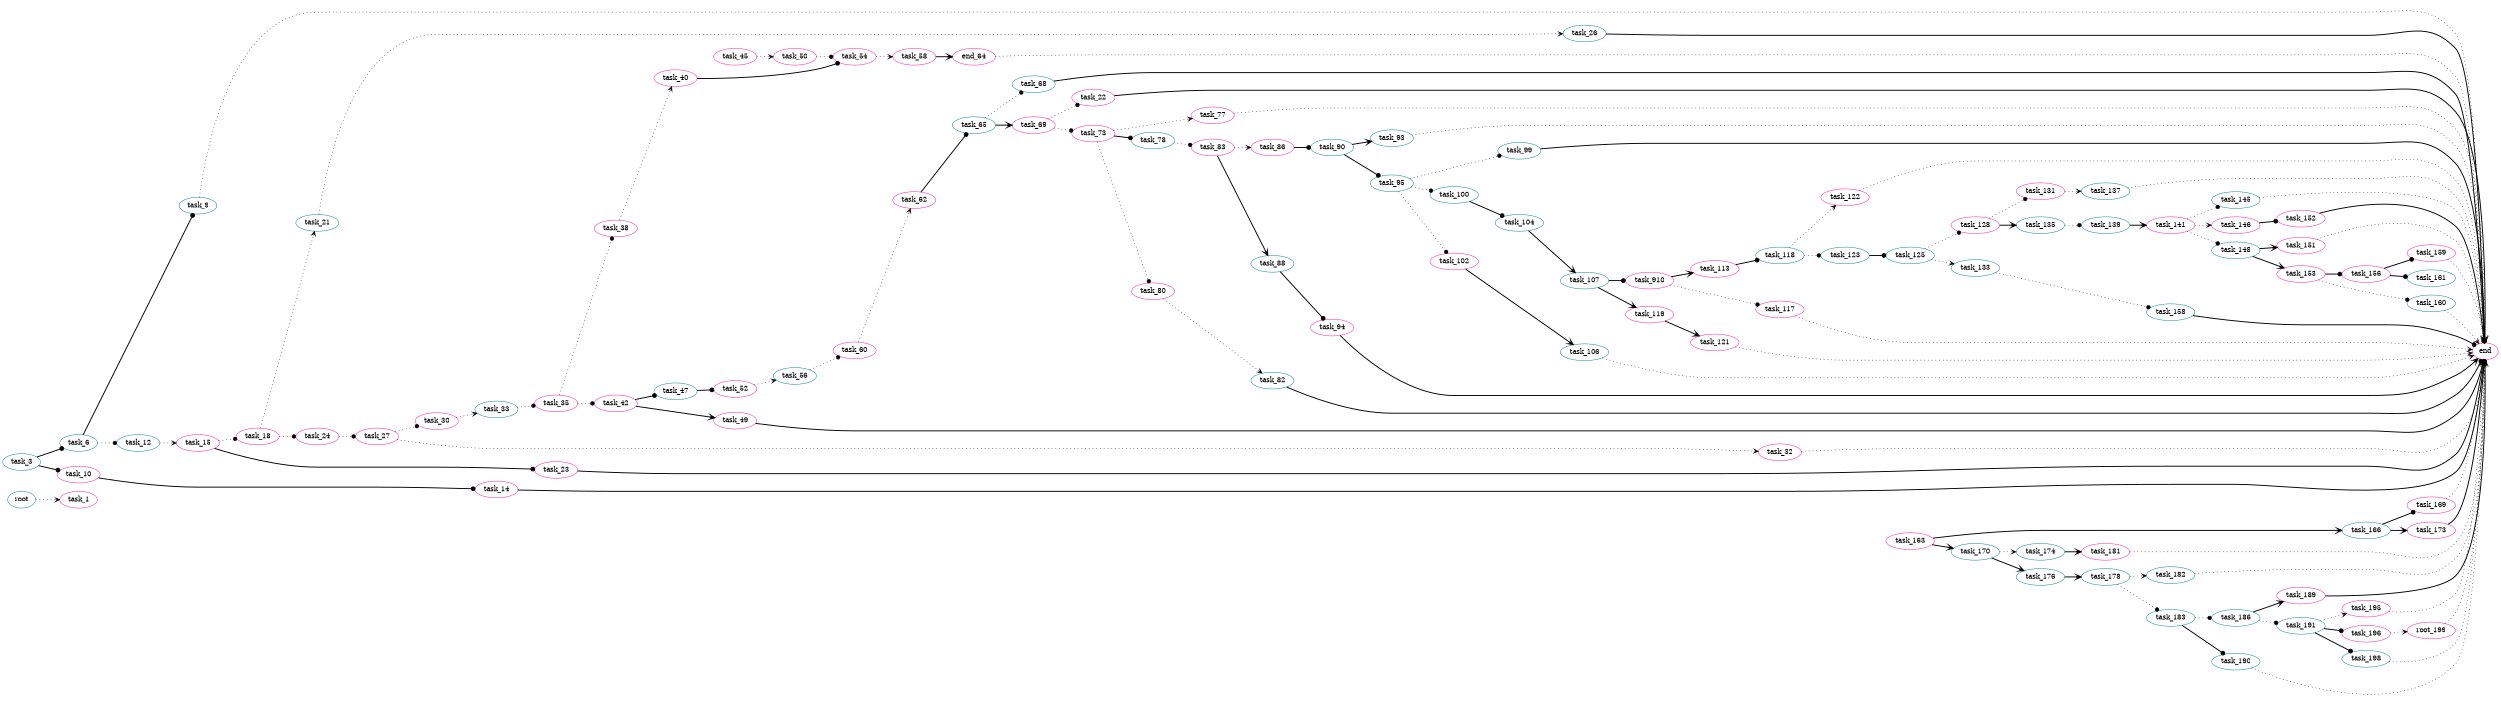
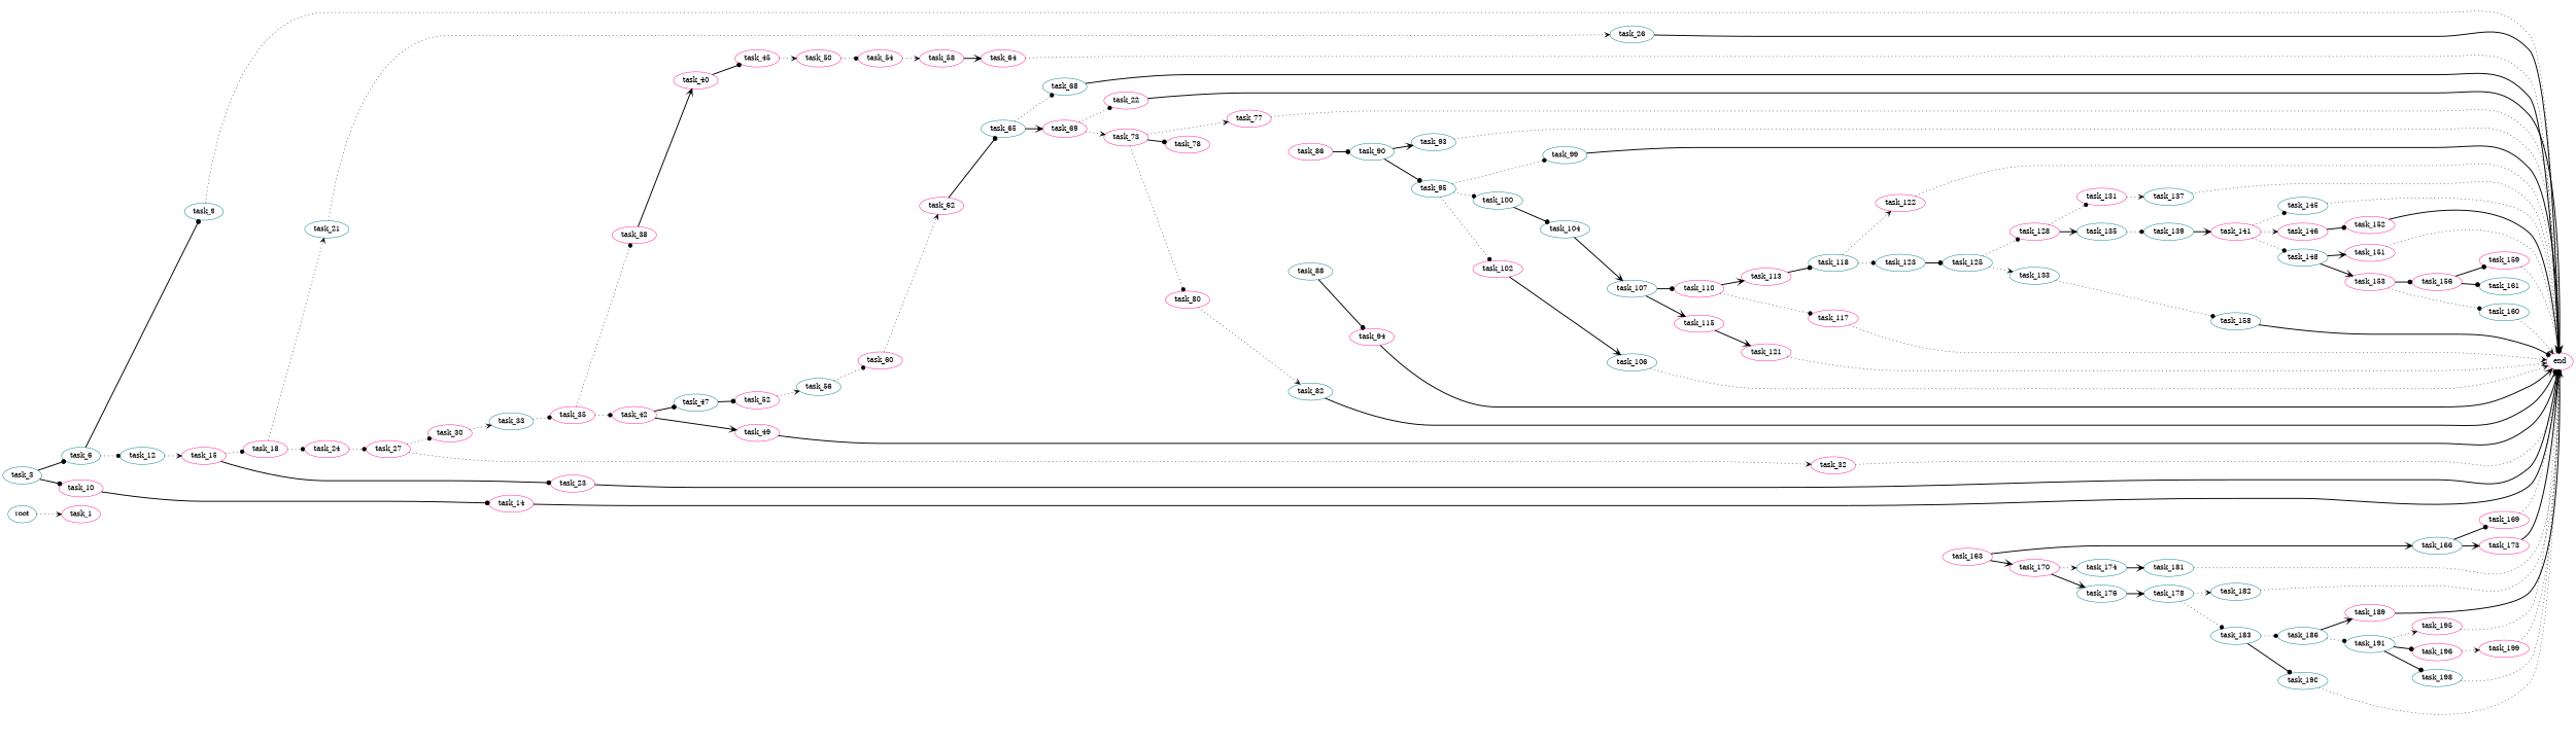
  digraph {
    rankdir=LR
    node [color=deeppink]
    edge [arrowhead=dot style=dotted]
    root [color=teal]
    task_1
    task_3 [color=teal]
    task_6 [color=teal]
    task_10
    task_9 [color=teal]
    task_12 [color=teal]
    task_14
    end
    task_15
    task_18
    task_23
    task_21 [color=teal]
    task_24
    task_26 [color=teal]
    task_27
    task_30
    task_32
    task_33 [color=teal]
    task_35
    task_38
    task_42
    task_40
    task_47 [color=teal]
    task_49
    task_45
    task_52
    task_50
    task_54
    task_56 [color=teal]
    task_58
    task_60
-   task_64 [label=end_64]
+   task_64
    task_62
    task_65 [color=teal]
    task_68 [color=teal]
    task_69
    n38 [label=task_22]
    task_73
    task_77
-   task_78 [color=teal]
+   task_78
    task_80
-   task_83
    task_82 [color=teal]
    task_86
    task_88 [color=teal]
    task_90 [color=teal]
    task_94
    task_93 [color=teal]
    task_95 [color=teal]
    task_99 [color=teal]
    task_100 [color=teal]
    task_102
    task_104 [color=teal]
    task_106 [color=teal]
    task_107 [color=teal]
-   task_110 [label=task_910]
-   task_115 [label=task_119]
+   task_110
+   task_115
    task_113
    task_117
    task_121
    task_118 [color=teal]
    task_122
    task_123 [color=teal]
    task_125 [color=teal]
    task_128
    task_133 [color=teal]
    task_131
    task_135 [color=teal]
    n70 [color=teal label=task_158]
    task_137 [color=teal]
    task_139 [color=teal]
    task_141
    task_145 [color=teal]
    task_146
    task_148 [color=teal]
    task_152
    task_151
    task_153
    task_156
    task_160 [color=teal]
    task_159
    task_161 [color=teal]
    task_166 [color=teal]
    task_163
-   task_170 [color=teal]
+   task_170
    task_169
    task_173
    task_174 [color=teal]
    task_176 [color=teal]
-   task_181
+   task_181 [color=teal]
    task_178 [color=teal]
    task_182 [color=teal]
    task_183 [color=teal]
    task_186 [color=teal]
    task_190 [color=teal]
    task_189
    task_191 [color=teal]
    task_195
    task_196
    task_198 [color=teal]
-   task_199 [label=root_199]
+   task_199
    root -> task_1 [arrowhead=vee]
    task_3 -> task_6 [style=bold]
    task_3 -> task_10 [style=bold]
    task_6 -> task_9 [style=bold]
    task_6 -> task_12
    task_10 -> task_14 [style=bold]
    task_9 -> end
    task_12 -> task_15 [arrowhead=vee]
    task_14 -> end [style=bold]
    task_15 -> task_18
    task_15 -> task_23 [style=bold]
    task_18 -> task_21 [arrowhead=vee]
    task_18 -> task_24
    task_23 -> end [arrowhead=vee style=bold]
    task_21 -> task_26 [arrowhead=vee]
    task_24 -> task_27
    task_26 -> end [arrowhead=vee style=bold]
    task_27 -> task_30
    task_27 -> task_32 [arrowhead=vee]
    task_30 -> task_33 [arrowhead=vee]
    task_32 -> end [arrowhead=vee]
    task_33 -> task_35
    task_35 -> task_38
    task_35 -> task_42
-   task_38 -> task_40 [arrowhead=vee]
+   task_38 -> task_40 [arrowhead=vee style=bold]
    task_42 -> task_47 [style=bold]
    task_42 -> task_49 [arrowhead=vee style=bold]
-   task_40 -> task_54 [style=bold]
+   task_40 -> task_45 [style=bold]
    task_47 -> task_52 [style=bold]
    task_49 -> end [arrowhead=vee style=bold]
    task_45 -> task_50 [arrowhead=vee]
    task_52 -> task_56 [arrowhead=vee]
    task_50 -> task_54
    task_54 -> task_58 [arrowhead=vee]
    task_56 -> task_60
    task_58 -> task_64 [arrowhead=vee style=bold]
    task_60 -> task_62 [arrowhead=vee]
    task_64 -> end [arrowhead=vee]
    task_62 -> task_65 [style=bold]
    task_65 -> task_68
    task_65 -> task_69 [arrowhead=vee style=bold]
    task_68 -> end [arrowhead=vee style=bold]
    task_69 -> n38
-   task_69 -> task_73
+   task_69 -> task_73 [arrowhead=vee]
    n38 -> end [arrowhead=vee style=bold]
    task_73 -> task_77 [arrowhead=vee]
    task_73 -> task_78 [style=bold]
    task_73 -> task_80
    task_77 -> end [arrowhead=vee]
-   task_78 -> task_83
    task_80 -> task_82 [arrowhead=vee]
-   task_83 -> task_86 [arrowhead=vee]
-   task_83 -> task_88 [arrowhead=vee style=bold]
    task_82 -> end [style=bold]
    task_86 -> task_90 [style=bold]
    task_88 -> task_94 [style=bold]
    task_90 -> task_93 [arrowhead=vee style=bold]
    task_90 -> task_95 [style=bold]
    task_94 -> end [arrowhead=vee style=bold]
    task_93 -> end
    task_95 -> task_99
    task_95 -> task_100
    task_95 -> task_102
    task_99 -> end [style=bold]
    task_100 -> task_104 [style=bold]
    task_102 -> task_106 [arrowhead=vee style=bold]
    task_104 -> task_107 [arrowhead=vee style=bold]
    task_106 -> end [arrowhead=vee]
    task_107 -> task_110 [style=bold]
    task_107 -> task_115 [arrowhead=vee style=bold]
    task_110 -> task_113 [arrowhead=vee style=bold]
    task_110 -> task_117
    task_115 -> task_121 [arrowhead=vee style=bold]
    task_113 -> task_118 [style=bold]
    task_117 -> end [arrowhead=vee]
    task_121 -> end [arrowhead=vee]
    task_118 -> task_122 [arrowhead=vee]
    task_118 -> task_123
    task_122 -> end [arrowhead=vee]
    task_123 -> task_125 [style=bold]
    task_125 -> task_128
    task_125 -> task_133 [arrowhead=vee]
    task_128 -> task_131
    task_128 -> task_135 [arrowhead=vee style=bold]
    task_133 -> n70
    task_131 -> task_137 [arrowhead=vee]
    task_135 -> task_139
    n70 -> end [style=bold]
    task_137 -> end
    task_139 -> task_141 [arrowhead=vee style=bold]
    task_141 -> task_145
    task_141 -> task_146 [arrowhead=vee]
    task_141 -> task_148
    task_145 -> end
    task_146 -> task_152 [style=bold]
    task_148 -> task_151 [arrowhead=vee style=bold]
    task_148 -> task_153 [arrowhead=vee style=bold]
    task_152 -> end [style=bold]
    task_151 -> end [arrowhead=vee]
    task_153 -> task_156 [style=bold]
    task_153 -> task_160
    task_156 -> task_159 [style=bold]
    task_156 -> task_161 [style=bold]
    task_160 -> end [arrowhead=vee]
    task_159 -> end
    task_166 -> task_169 [style=bold]
    task_166 -> task_173 [arrowhead=vee style=bold]
    task_163 -> task_166 [arrowhead=vee style=bold]
    task_163 -> task_170 [arrowhead=vee style=bold]
    task_170 -> task_174 [arrowhead=vee]
    task_170 -> task_176 [arrowhead=vee style=bold]
    task_169 -> end [arrowhead=vee]
    task_173 -> end [arrowhead=vee style=bold]
    task_174 -> task_181 [arrowhead=vee style=bold]
    task_176 -> task_178 [arrowhead=vee style=bold]
    task_181 -> end
    task_178 -> task_182 [arrowhead=vee]
    task_178 -> task_183
    task_182 -> end
    task_183 -> task_186
    task_183 -> task_190 [style=bold]
    task_186 -> task_189 [arrowhead=vee style=bold]
    task_186 -> task_191
    task_190 -> end
    task_189 -> end [arrowhead=vee style=bold]
    task_191 -> task_195 [arrowhead=vee]
    task_191 -> task_196 [style=bold]
    task_191 -> task_198 [style=bold]
    task_195 -> end [arrowhead=vee]
    task_196 -> task_199 [arrowhead=vee]
    task_198 -> end [arrowhead=vee]
    task_199 -> end
  }
